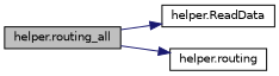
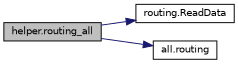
  digraph {
    fontname="DejaVu Sans"
    rankdir=LR
    node [color=black fillcolor=white fontname="DejaVu Sans" fontsize=10 shape=record style=filled]
    edge [color=midnightblue fontname="DejaVu Sans" fontsize=10 labelfontname=Helvetica labelfontsize=10 style=solid]
    n1 [fillcolor=grey75 fontcolor=black height=0.2 label="helper.routing_all" width=0.4]
-   n2 [height=0.2 label="helper.ReadData" width=0.4]
-   n3 [height=0.2 label="helper.routing" width=0.4]
+   n2 [height=0.2 label="routing.ReadData" width=0.4]
+   n3 [height=0.2 label="all.routing" width=0.4]
    n1 -> n2
    n1 -> n3
  }
